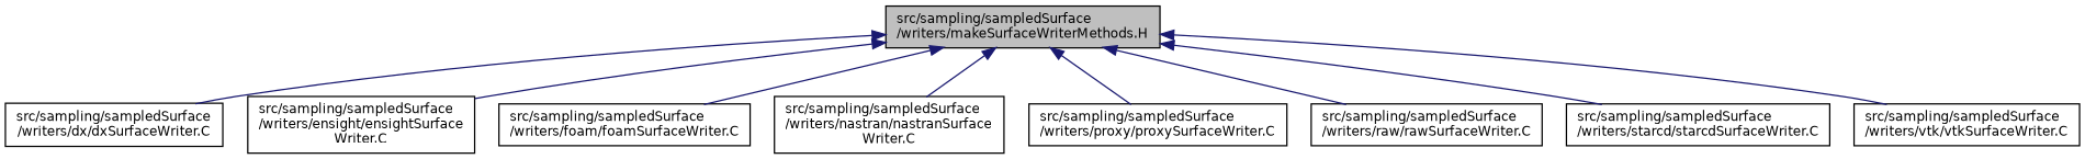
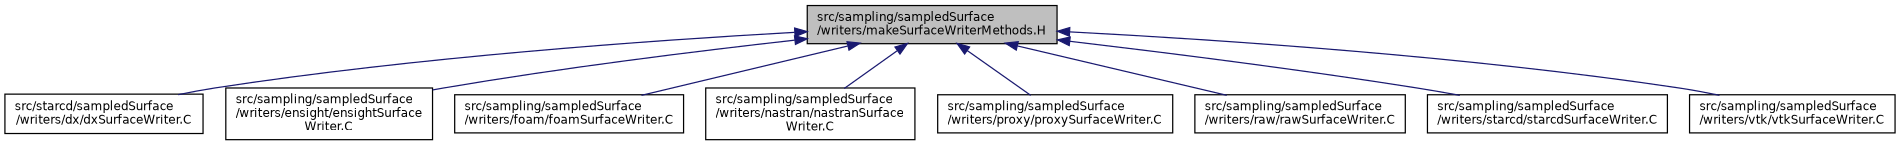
  digraph {
    node [color=black fontname=Helvetica fontsize=10 shape=record]
    edge [color=midnightblue dir=back fontname=Helvetica fontsize=10 labelfontname=Helvetica labelfontsize=10 style=solid]
    n1 [fillcolor=grey75 fontcolor=black height=0.2 label="src/sampling/sampledSurface\l/writers/makeSurfaceWriterMethods.H" style=filled width=0.4]
-   n2 [height=0.2 label="src/sampling/sampledSurface\l/writers/dx/dxSurfaceWriter.C" width=0.4]
+   n2 [height=0.2 label="src/starcd/sampledSurface\l/writers/dx/dxSurfaceWriter.C" width=0.4]
    n3 [height=0.2 label="src/sampling/sampledSurface\l/writers/ensight/ensightSurface\lWriter.C" width=0.4]
    n4 [height=0.2 label="src/sampling/sampledSurface\l/writers/foam/foamSurfaceWriter.C" width=0.4]
    n5 [height=0.2 label="src/sampling/sampledSurface\l/writers/nastran/nastranSurface\lWriter.C" width=0.4]
    n6 [height=0.2 label="src/sampling/sampledSurface\l/writers/proxy/proxySurfaceWriter.C" width=0.4]
    n7 [height=0.2 label="src/sampling/sampledSurface\l/writers/raw/rawSurfaceWriter.C" width=0.4]
    n8 [height=0.2 label="src/sampling/sampledSurface\l/writers/starcd/starcdSurfaceWriter.C" width=0.4]
    n9 [height=0.2 label="src/sampling/sampledSurface\l/writers/vtk/vtkSurfaceWriter.C" width=0.4]
    n1 -> n2
    n1 -> n3
    n1 -> n4
    n1 -> n5
    n1 -> n6
    n1 -> n7
    n1 -> n8
    n1 -> n9
  }
